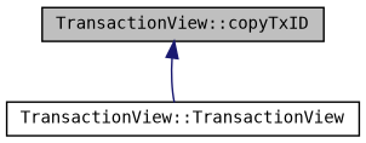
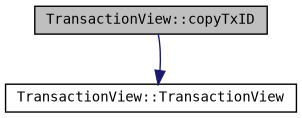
  digraph {
    rankdir=TB
    fontname="DejaVu Sans Mono"
    node [color=black fontname="DejaVu Sans Mono" fontsize=10 shape=record style=filled]
    n1 [fillcolor=grey75 fontcolor=black height=0.2 label="TransactionView::copyTxID" width=0.4]
    n2 [fillcolor=white height=0.2 label="TransactionView::TransactionView" width=0.4]
-   n1 -> n2 [color=midnightblue dir=back fontname="DejaVu Sans Mono" fontsize=10 labelfontname=Helvetica labelfontsize=10 style=solid]
+   n2 -> n1 [color=midnightblue dir=back fontname="DejaVu Sans Mono" fontsize=10 labelfontname=Helvetica labelfontsize=10 style=solid]
  }
